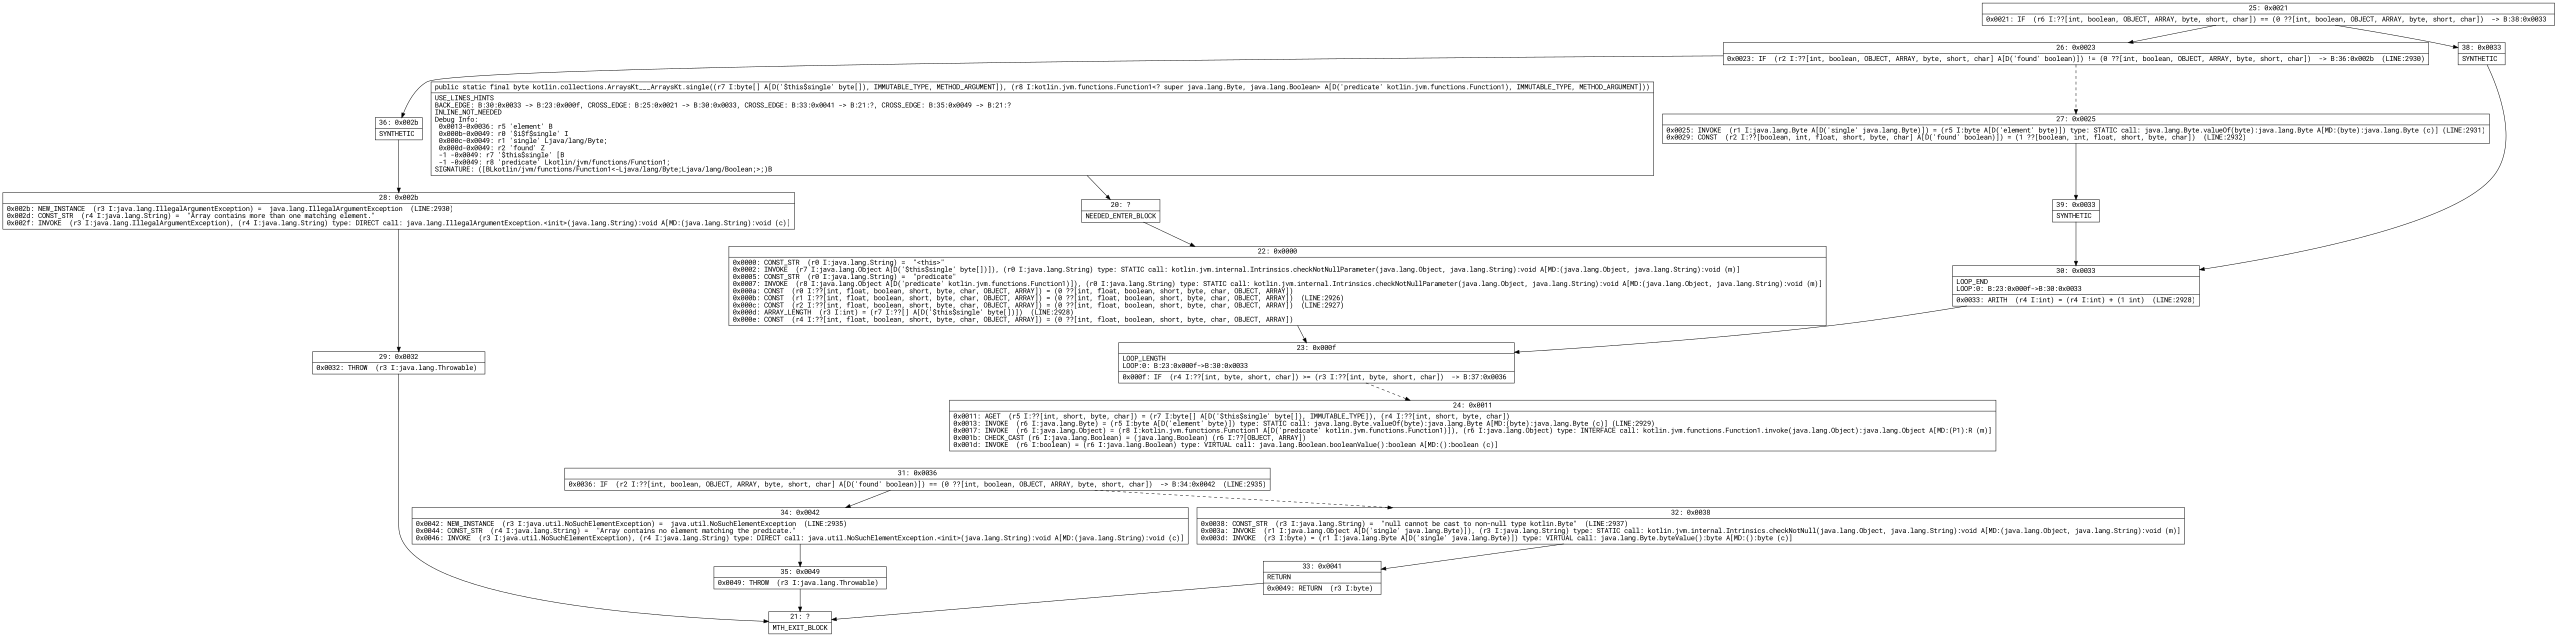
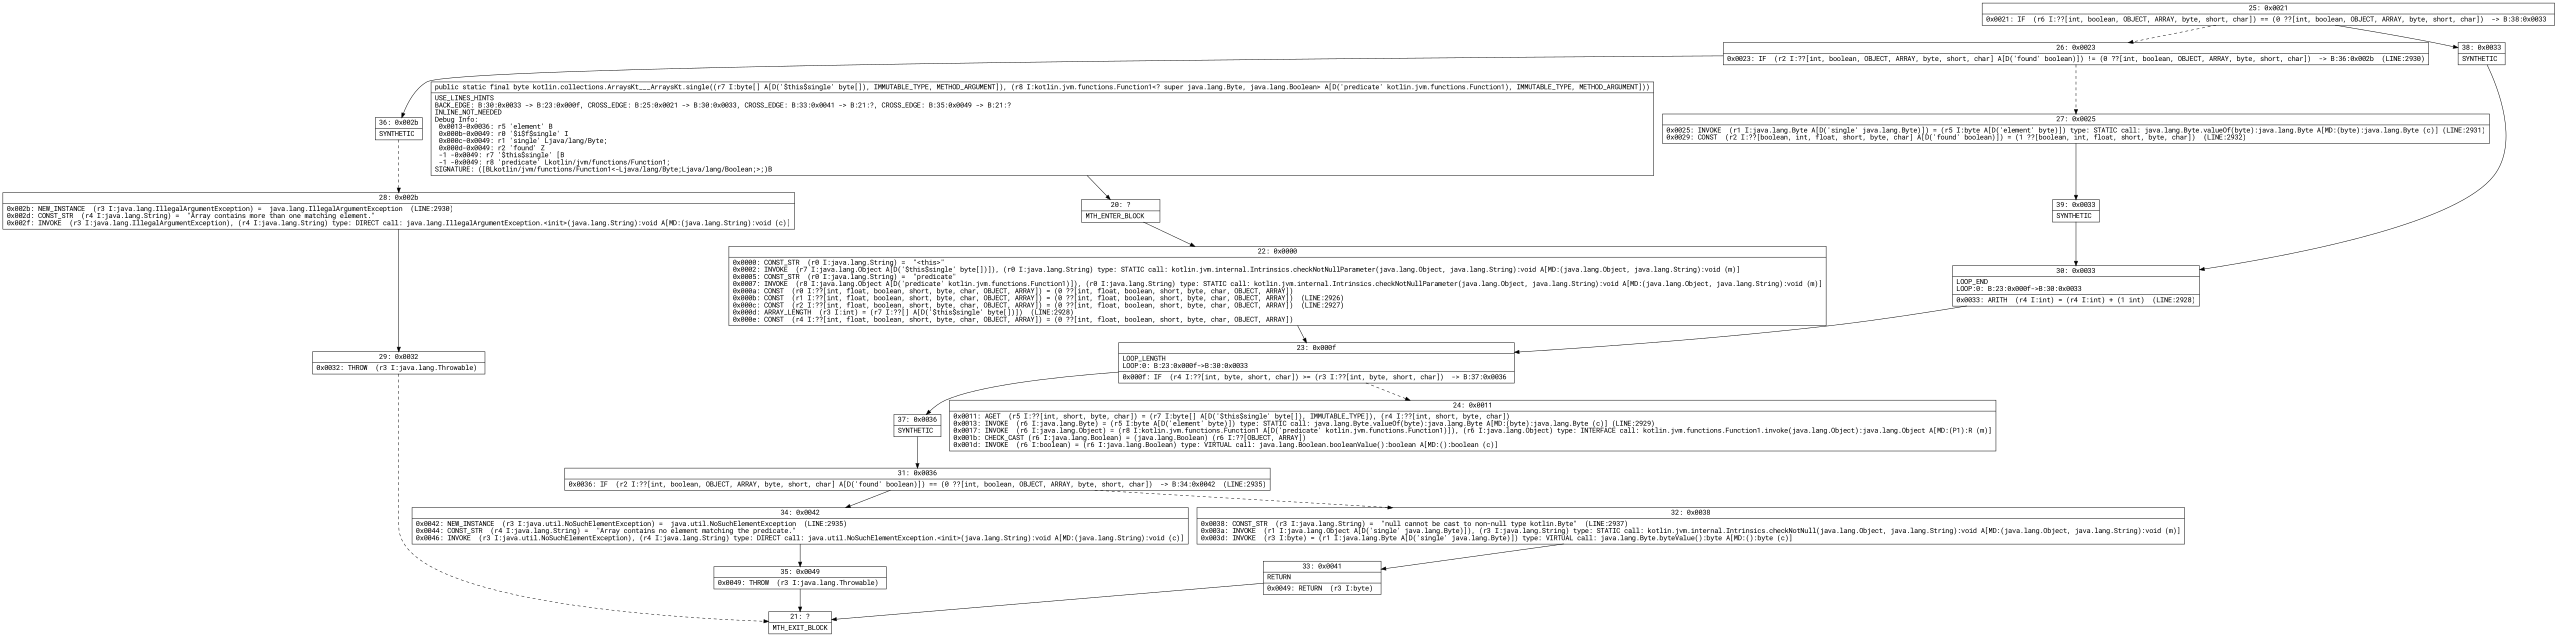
  digraph {
    fontname="Roboto Mono"
    node [fontname="Roboto Mono" shape=record]
    edge [fontname="Roboto Mono"]
-   n1 [label="{20\:\ ?|NEEDED_ENTER_BLOCK\l}"]
+   n1 [label="{20\:\ ?|MTH_ENTER_BLOCK\l}"]
    n2 [label="{22\:\ 0x0000|0x0000: CONST_STR  (r0 I:java.lang.String) =  \"\<this\>\" \l0x0002: INVOKE  (r7 I:java.lang.Object A[D('$this$single' byte[])]), (r0 I:java.lang.String) type: STATIC call: kotlin.jvm.internal.Intrinsics.checkNotNullParameter(java.lang.Object, java.lang.String):void A[MD:(java.lang.Object, java.lang.String):void (m)]\l0x0005: CONST_STR  (r0 I:java.lang.String) =  \"predicate\" \l0x0007: INVOKE  (r8 I:java.lang.Object A[D('predicate' kotlin.jvm.functions.Function1)]), (r0 I:java.lang.String) type: STATIC call: kotlin.jvm.internal.Intrinsics.checkNotNullParameter(java.lang.Object, java.lang.String):void A[MD:(java.lang.Object, java.lang.String):void (m)]\l0x000a: CONST  (r0 I:??[int, float, boolean, short, byte, char, OBJECT, ARRAY]) = (0 ??[int, float, boolean, short, byte, char, OBJECT, ARRAY]) \l0x000b: CONST  (r1 I:??[int, float, boolean, short, byte, char, OBJECT, ARRAY]) = (0 ??[int, float, boolean, short, byte, char, OBJECT, ARRAY])  (LINE:2926)\l0x000c: CONST  (r2 I:??[int, float, boolean, short, byte, char, OBJECT, ARRAY]) = (0 ??[int, float, boolean, short, byte, char, OBJECT, ARRAY])  (LINE:2927)\l0x000d: ARRAY_LENGTH  (r3 I:int) = (r7 I:??[] A[D('$this$single' byte[])])  (LINE:2928)\l0x000e: CONST  (r4 I:??[int, float, boolean, short, byte, char, OBJECT, ARRAY]) = (0 ??[int, float, boolean, short, byte, char, OBJECT, ARRAY]) \l}"]
    n3 [label="{23\:\ 0x000f|LOOP_LENGTH\lLOOP:0: B:23:0x000f\-\>B:30:0x0033\l|0x000f: IF  (r4 I:??[int, byte, short, char]) \>= (r3 I:??[int, byte, short, char])  \-\> B:37:0x0036 \l}"]
    n4 [label="{24\:\ 0x0011|0x0011: AGET  (r5 I:??[int, short, byte, char]) = (r7 I:byte[] A[D('$this$single' byte[]), IMMUTABLE_TYPE]), (r4 I:??[int, short, byte, char]) \l0x0013: INVOKE  (r6 I:java.lang.Byte) = (r5 I:byte A[D('element' byte)]) type: STATIC call: java.lang.Byte.valueOf(byte):java.lang.Byte A[MD:(byte):java.lang.Byte (c)] (LINE:2929)\l0x0017: INVOKE  (r6 I:java.lang.Object) = (r8 I:kotlin.jvm.functions.Function1 A[D('predicate' kotlin.jvm.functions.Function1)]), (r6 I:java.lang.Object) type: INTERFACE call: kotlin.jvm.functions.Function1.invoke(java.lang.Object):java.lang.Object A[MD:(P1):R (m)]\l0x001b: CHECK_CAST (r6 I:java.lang.Boolean) = (java.lang.Boolean) (r6 I:??[OBJECT, ARRAY]) \l0x001d: INVOKE  (r6 I:boolean) = (r6 I:java.lang.Boolean) type: VIRTUAL call: java.lang.Boolean.booleanValue():boolean A[MD:():boolean (c)]\l}"]
+   n5 [label="{37\:\ 0x0036|SYNTHETIC\l}"]
    n6 [label="{31\:\ 0x0036|0x0036: IF  (r2 I:??[int, boolean, OBJECT, ARRAY, byte, short, char] A[D('found' boolean)]) == (0 ??[int, boolean, OBJECT, ARRAY, byte, short, char])  \-\> B:34:0x0042  (LINE:2935)\l}"]
    n7 [label="{25\:\ 0x0021|0x0021: IF  (r6 I:??[int, boolean, OBJECT, ARRAY, byte, short, char]) == (0 ??[int, boolean, OBJECT, ARRAY, byte, short, char])  \-\> B:38:0x0033 \l}"]
    n8 [label="{26\:\ 0x0023|0x0023: IF  (r2 I:??[int, boolean, OBJECT, ARRAY, byte, short, char] A[D('found' boolean)]) != (0 ??[int, boolean, OBJECT, ARRAY, byte, short, char])  \-\> B:36:0x002b  (LINE:2930)\l}"]
    n9 [label="{38\:\ 0x0033|SYNTHETIC\l}"]
    n10 [label="{27\:\ 0x0025|0x0025: INVOKE  (r1 I:java.lang.Byte A[D('single' java.lang.Byte)]) = (r5 I:byte A[D('element' byte)]) type: STATIC call: java.lang.Byte.valueOf(byte):java.lang.Byte A[MD:(byte):java.lang.Byte (c)] (LINE:2931)\l0x0029: CONST  (r2 I:??[boolean, int, float, short, byte, char] A[D('found' boolean)]) = (1 ??[boolean, int, float, short, byte, char])  (LINE:2932)\l}"]
    n11 [label="{36\:\ 0x002b|SYNTHETIC\l}"]
    n12 [label="{30\:\ 0x0033|LOOP_END\lLOOP:0: B:23:0x000f\-\>B:30:0x0033\l|0x0033: ARITH  (r4 I:int) = (r4 I:int) + (1 int)  (LINE:2928)\l}"]
    n13 [label="{39\:\ 0x0033|SYNTHETIC\l}"]
    n14 [label="{28\:\ 0x002b|0x002b: NEW_INSTANCE  (r3 I:java.lang.IllegalArgumentException) =  java.lang.IllegalArgumentException  (LINE:2930)\l0x002d: CONST_STR  (r4 I:java.lang.String) =  \"Array contains more than one matching element.\" \l0x002f: INVOKE  (r3 I:java.lang.IllegalArgumentException), (r4 I:java.lang.String) type: DIRECT call: java.lang.IllegalArgumentException.\<init\>(java.lang.String):void A[MD:(java.lang.String):void (c)]\l}"]
    n15 [label="{29\:\ 0x0032|0x0032: THROW  (r3 I:java.lang.Throwable) \l}"]
    n16 [label="{21\:\ ?|MTH_EXIT_BLOCK\l}"]
    n17 [label="{32\:\ 0x0038|0x0038: CONST_STR  (r3 I:java.lang.String) =  \"null cannot be cast to non\-null type kotlin.Byte\"  (LINE:2937)\l0x003a: INVOKE  (r1 I:java.lang.Object A[D('single' java.lang.Byte)]), (r3 I:java.lang.String) type: STATIC call: kotlin.jvm.internal.Intrinsics.checkNotNull(java.lang.Object, java.lang.String):void A[MD:(java.lang.Object, java.lang.String):void (m)]\l0x003d: INVOKE  (r3 I:byte) = (r1 I:java.lang.Byte A[D('single' java.lang.Byte)]) type: VIRTUAL call: java.lang.Byte.byteValue():byte A[MD:():byte (c)]\l}"]
    n18 [label="{34\:\ 0x0042|0x0042: NEW_INSTANCE  (r3 I:java.util.NoSuchElementException) =  java.util.NoSuchElementException  (LINE:2935)\l0x0044: CONST_STR  (r4 I:java.lang.String) =  \"Array contains no element matching the predicate.\" \l0x0046: INVOKE  (r3 I:java.util.NoSuchElementException), (r4 I:java.lang.String) type: DIRECT call: java.util.NoSuchElementException.\<init\>(java.lang.String):void A[MD:(java.lang.String):void (c)]\l}"]
    n19 [label="{33\:\ 0x0041|RETURN\l|0x0049: RETURN  (r3 I:byte) \l}"]
    n20 [label="{35\:\ 0x0049|0x0049: THROW  (r3 I:java.lang.Throwable) \l}"]
    n21 [label="{public static final byte kotlin.collections.ArraysKt___ArraysKt.single((r7 I:byte[] A[D('$this$single' byte[]), IMMUTABLE_TYPE, METHOD_ARGUMENT]), (r8 I:kotlin.jvm.functions.Function1\<? super java.lang.Byte, java.lang.Boolean\> A[D('predicate' kotlin.jvm.functions.Function1), IMMUTABLE_TYPE, METHOD_ARGUMENT]))  | USE_LINES_HINTS\lBACK_EDGE: B:30:0x0033 \-\> B:23:0x000f, CROSS_EDGE: B:25:0x0021 \-\> B:30:0x0033, CROSS_EDGE: B:33:0x0041 \-\> B:21:?, CROSS_EDGE: B:35:0x0049 \-\> B:21:?\lINLINE_NOT_NEEDED\lDebug Info:\l  0x0013\-0x0036: r5 'element' B\l  0x000b\-0x0049: r0 '$i$f$single' I\l  0x000c\-0x0049: r1 'single' Ljava\/lang\/Byte;\l  0x000d\-0x0049: r2 'found' Z\l  \-1 \-0x0049: r7 '$this$single' [B\l  \-1 \-0x0049: r8 'predicate' Lkotlin\/jvm\/functions\/Function1;\lSIGNATURE: ([BLkotlin\/jvm\/functions\/Function1\<\-Ljava\/lang\/Byte;Ljava\/lang\/Boolean;\>;)B\l}"]
    n1 -> n2
    n2 -> n3
    n3 -> n4 [style=dashed]
+   n3 -> n5
+   n5 -> n6
    n6 -> n17 [style=dashed]
    n6 -> n18
-   n7 -> n8 [style=solid]
+   n7 -> n8 [style=dashed]
    n7 -> n9
    n8 -> n10 [style=dashed]
    n8 -> n11
    n9 -> n12
    n10 -> n13
-   n11 -> n14
+   n11 -> n14 [style=dashed]
    n12 -> n3
    n13 -> n12
    n14 -> n15
-   n15 -> n16
+   n15 -> n16 [style=dashed]
    n17 -> n19
    n18 -> n20
    n19 -> n16
    n20 -> n16
    n21 -> n1
  }
